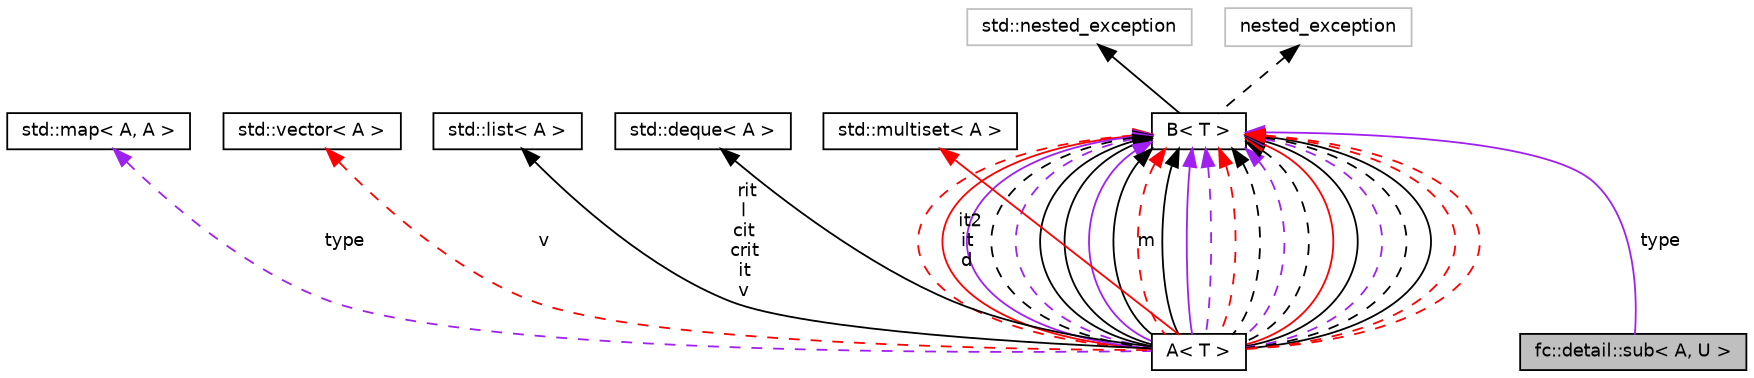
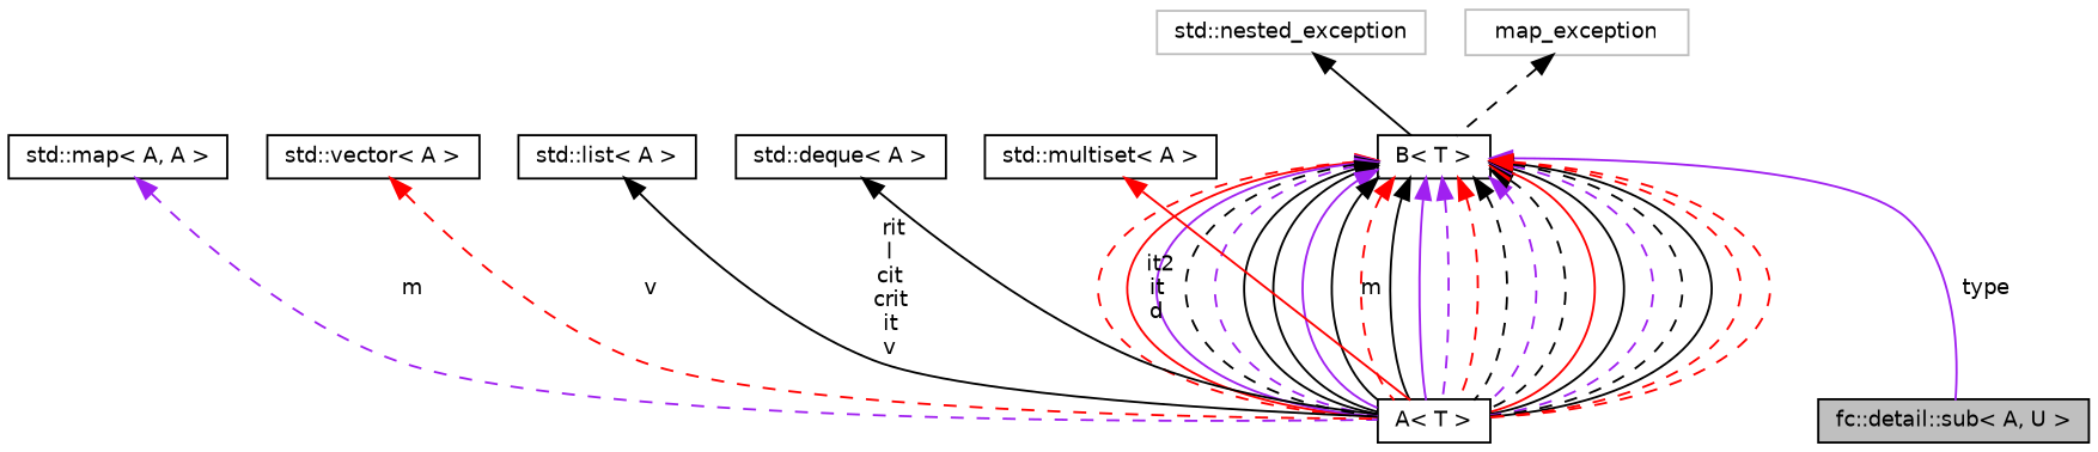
  digraph {
    rankdir=TB
    node [color=black fillcolor=white fontname=Helvetica fontsize=10 shape=record style=filled]
    edge [color=black dir=back fontname=Helvetica fontsize=10 labelfontname=Helvetica labelfontsize=10 style=solid]
    n1 [fillcolor=grey75 fontcolor=black height=0.2 label="fc::detail::sub\< A, U \>" width=0.4]
    n2 [height=0.2 label="A\< T \>" width=0.4]
    n3 [height=0.2 label="B\< T \>" width=0.4]
    n4 [color=grey75 height=0.2 label="std::nested_exception" width=0.4]
-   n5 [color=grey75 height=0.2 label=nested_exception width=0.4]
+   n5 [color=grey75 height=0.2 label=map_exception width=0.4]
    n6 [height=0.2 label="std::map\< A, A \>" width=0.4]
    n7 [height=0.2 label="std::vector\< A \>" width=0.4]
    n8 [height=0.2 label="std::list\< A \>" width=0.4]
    n9 [height=0.2 label="std::deque\< A \>" width=0.4]
    n10 [height=0.2 label="std::multiset\< A \>" width=0.4]
    n3 -> n1 [color=purple label=" type"]
    n3 -> n2 [color=red style=dashed]
    n3 -> n2 [color=red]
    n3 -> n2 [color=purple]
    n3 -> n2 [style=dashed]
    n3 -> n2 [color=purple style=dashed]
    n3 -> n2
    n3 -> n2
    n3 -> n2 [color=purple]
    n3 -> n2
    n3 -> n2 [color=red style=dashed]
    n3 -> n2
    n3 -> n2 [color=purple]
    n3 -> n2 [color=purple style=dashed]
    n3 -> n2 [color=red style=dashed]
    n3 -> n2 [style=dashed]
    n3 -> n2 [color=purple style=dashed]
    n3 -> n2 [style=dashed]
    n3 -> n2 [color=red]
    n3 -> n2
    n3 -> n2 [color=purple style=dashed]
    n3 -> n2 [style=dashed]
    n3 -> n2
    n3 -> n2 [color=red style=dashed]
    n3 -> n2 [color=red style=dashed]
    n4 -> n3
    n5 -> n3 [style=dashed]
-   n6 -> n2 [color=purple label=" type" style=dashed]
+   n6 -> n2 [color=purple label=" m" style=dashed]
    n7 -> n2 [color=red label=" v" style=dashed]
    n8 -> n2 [label=" rit\nl\ncit\ncrit\nit\nv"]
    n9 -> n2 [label=" it2\nit\nd"]
    n10 -> n2 [color=red label=" m"]
  }
